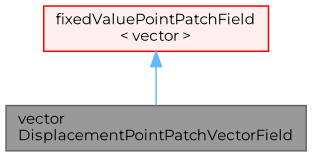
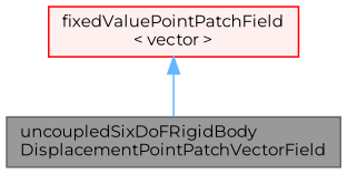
  digraph {
    fontname=Montserrat
    node [fontname=Montserrat fontsize=10 shape=box style=filled]
-   n1 [color=gray40 fillcolor=grey60 fontcolor=black height=0.2 label="vector\lDisplacementPointPatchVectorField" width=0.4]
+   n1 [color=gray40 fillcolor=grey60 fontcolor=black height=0.2 label="uncoupledSixDoFRigidBody\lDisplacementPointPatchVectorField" width=0.4]
    n2 [color=red fillcolor="#FFF0F0" height=0.2 label="fixedValuePointPatchField\l\< vector \>" width=0.4]
    n2 -> n1 [color=steelblue1 dir=back fontname=Montserrat fontsize=10 labelfontname=Helvetica labelfontsize=10 style=solid]
  }
